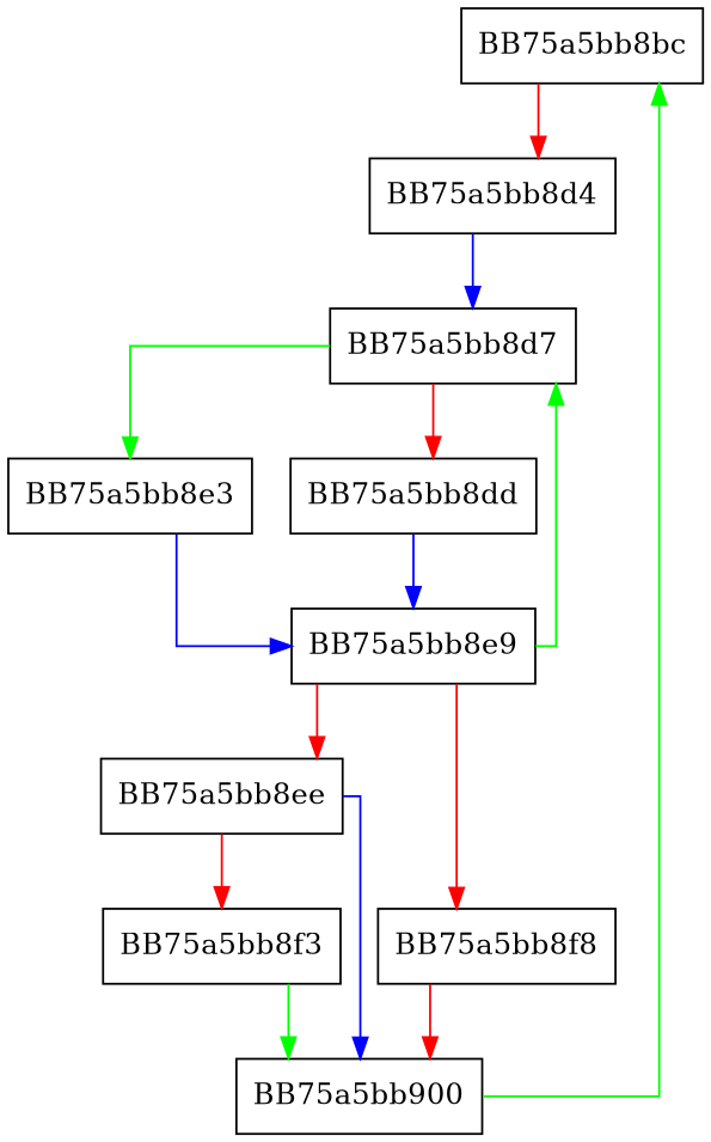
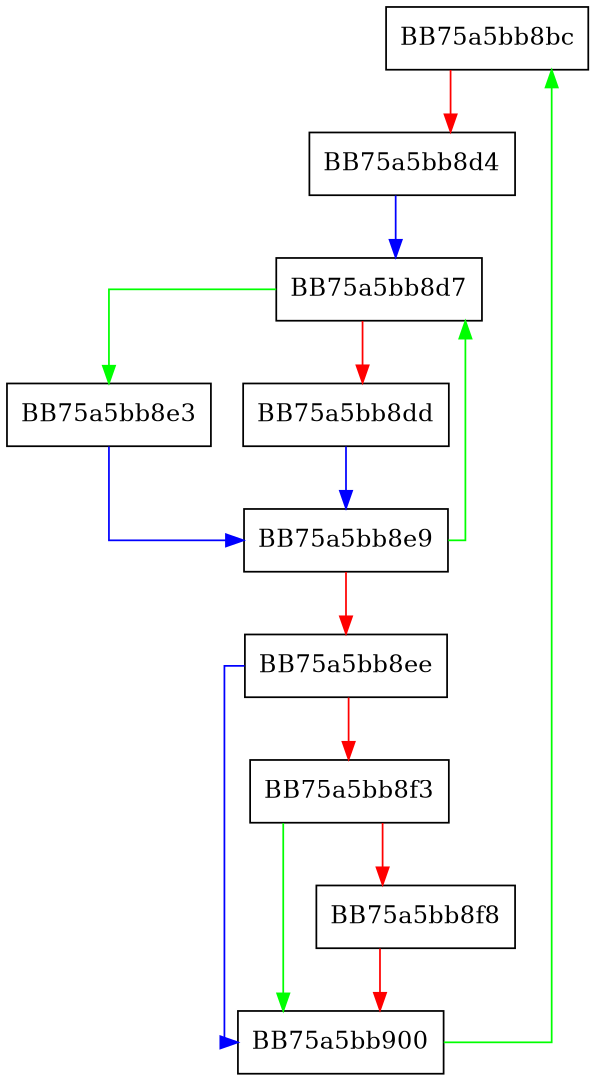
  digraph {
    splines=ortho
    node [shape=box]
    edge [color=red]
    BB75a5bb8bc
    BB75a5bb8d4
    BB75a5bb900
    BB75a5bb8d7
    BB75a5bb8e3
    BB75a5bb8dd
    BB75a5bb8e9
    BB75a5bb8ee
    BB75a5bb8f3
    BB75a5bb8f8
    BB75a5bb8bc -> BB75a5bb8d4
    BB75a5bb8d4 -> BB75a5bb8d7 [color=blue]
    BB75a5bb900 -> BB75a5bb8bc [color=green]
    BB75a5bb8d7 -> BB75a5bb8e3 [color=green]
    BB75a5bb8d7 -> BB75a5bb8dd
    BB75a5bb8e3 -> BB75a5bb8e9 [color=blue]
    BB75a5bb8dd -> BB75a5bb8e9 [color=blue]
    BB75a5bb8e9 -> BB75a5bb8d7 [color=green]
    BB75a5bb8e9 -> BB75a5bb8ee
    BB75a5bb8ee -> BB75a5bb900 [color=blue]
    BB75a5bb8ee -> BB75a5bb8f3
    BB75a5bb8f3 -> BB75a5bb900 [color=green]
-   BB75a5bb8e9 -> BB75a5bb8f8
+   BB75a5bb8f3 -> BB75a5bb8f8
    BB75a5bb8f8 -> BB75a5bb900
  }
